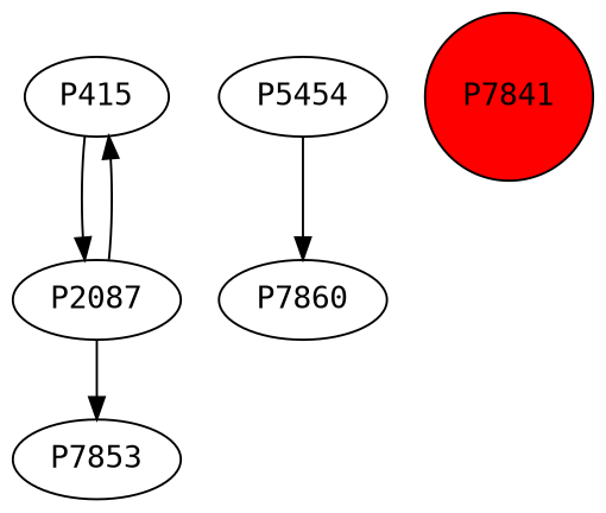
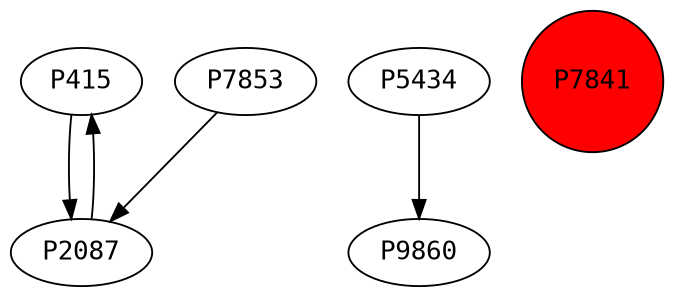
  digraph {
    fontname="DejaVu Sans Mono"
    node [fontname="DejaVu Sans Mono"]
    edge [fontname="DejaVu Sans Mono"]
    n1 [label=P415]
    P2087
    n3 [label=P7853]
-   P5434 [label=P5454]
-   P7860
+   P5434
+   P7860 [label=P9860]
    P7841 [fillcolor=red shape=circle style=filled]
    n1 -> P2087
    P2087 -> n1
-   P2087 -> n3
+   n3 -> P2087
    P5434 -> P7860
  }
